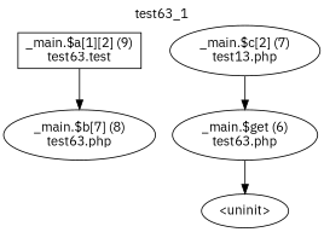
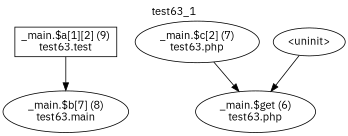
  digraph {
    fontname="IBM Plex Sans"
    label=test63_1
    labelloc=t
    node [fontname="IBM Plex Sans" shape=ellipse]
    edge [fontname="IBM Plex Sans"]
    n1 [label="_main.$a[1][2] (9)\ntest63.test" shape=box]
-   n2 [label="_main.$b[7] (8)\ntest63.php"]
-   n3 [label="_main.$c[2] (7)\ntest13.php"]
+   n2 [label="_main.$b[7] (8)\ntest63.main"]
+   n3 [label="_main.$c[2] (7)\ntest63.php"]
    n4 [label="_main.$get (6)\ntest63.php"]
    n5 [label="<uninit>"]
    n1 -> n2
    n3 -> n4
-   n4 -> n5
+   n5 -> n4
  }
